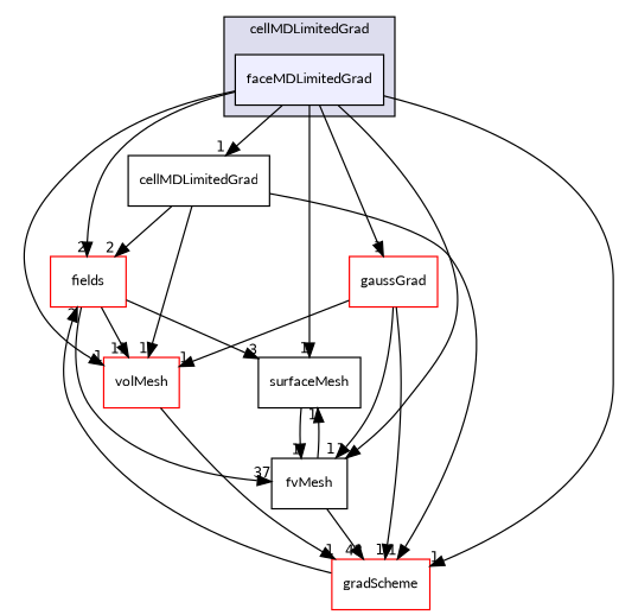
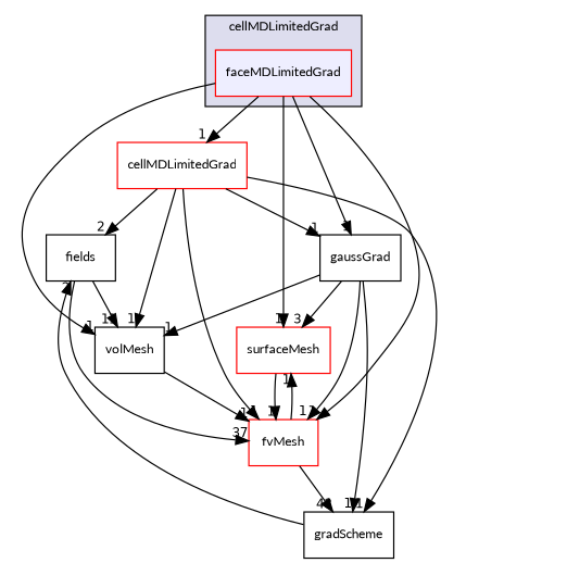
  digraph {
    compound=true
    fontname=Lato
    node [fontname=Lato fontsize=10 shape=box]
    edge [fontname=Lato headlabel=1 labeldistance=1.5 labelfontname=Helvetica labelfontsize=10]
-   n1 [fillcolor="#eeeeff" label=faceMDLimitedGrad pencolor=black style=filled]
-   n2 [color=red label=fields]
-   n3 [label=surfaceMesh]
-   n4 [label=volMesh color=red]
-   n5 [label=gaussGrad color=red]
-   n6 [color=black label=fvMesh]
-   n7 [label=cellMDLimitedGrad]
-   n8 [label=gradScheme color=red]
+   n1 [fillcolor="#eeeeff" label=faceMDLimitedGrad pencolor=black style=filled color=red]
+   n2 [color=black label=fields]
+   n3 [label=surfaceMesh color=red]
+   n4 [label=volMesh]
+   n5 [label=gaussGrad]
+   n6 [color=red label=fvMesh]
+   n7 [label=cellMDLimitedGrad color=red]
+   n8 [label=gradScheme]
    subgraph cluster_1 {
      bgcolor="#ddddee"
      fontsize=10
      label=cellMDLimitedGrad
      pencolor=black
      n1
    }
-   n1 -> n2 [headlabel=2]
    n1 -> n3
    n1 -> n4
    n1 -> n5
    n1 -> n6
    n1 -> n7
-   n1 -> n8
-   n2 -> n3 [headlabel=3]
+   n5 -> n3 [headlabel=3]
    n2 -> n4 [headlabel=11]
    n2 -> n6 [headlabel=37]
    n3 -> n6
-   n4 -> n8
+   n4 -> n6
    n5 -> n4
    n5 -> n6
    n5 -> n8
    n6 -> n3
    n6 -> n8 [headlabel=43]
    n7 -> n2 [headlabel=2]
    n7 -> n4
+   n7 -> n5
+   n7 -> n6
    n7 -> n8
    n8 -> n2 [headlabel=2]
  }
